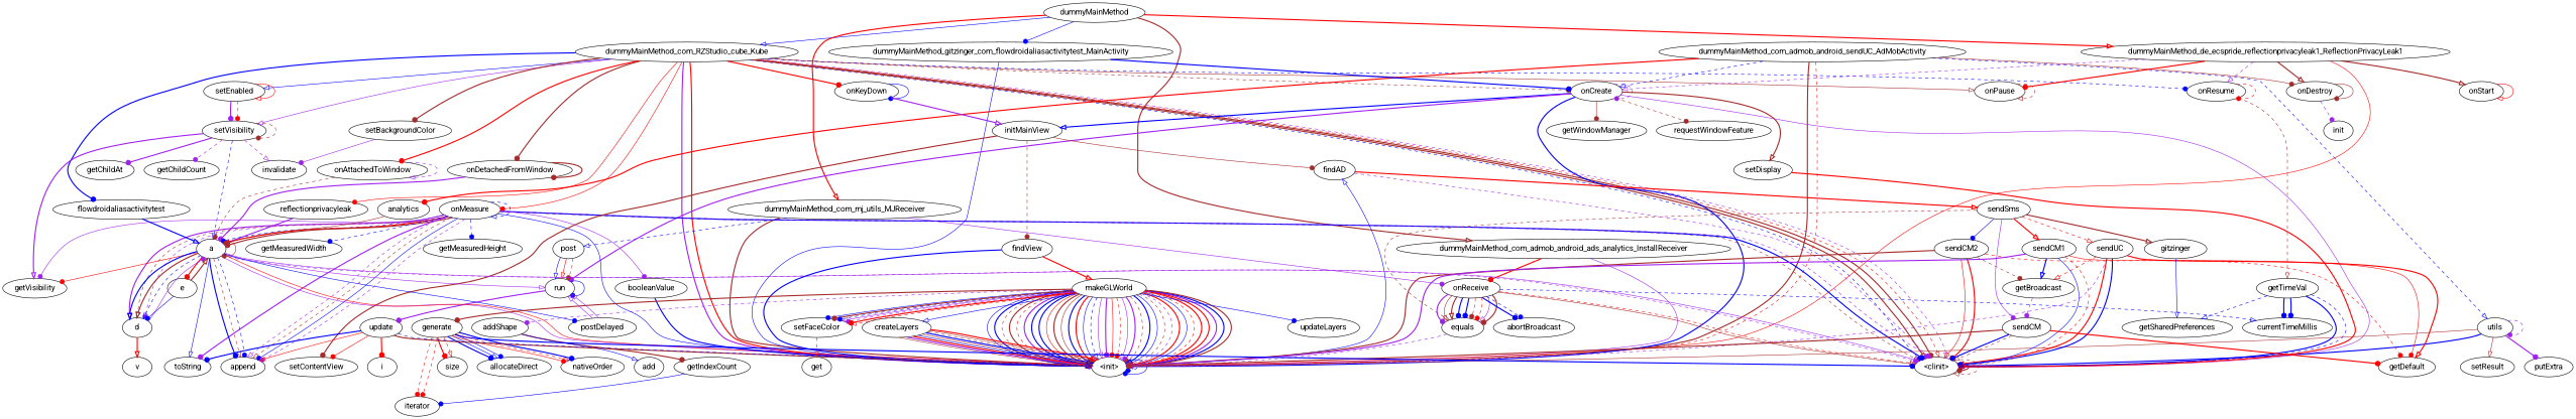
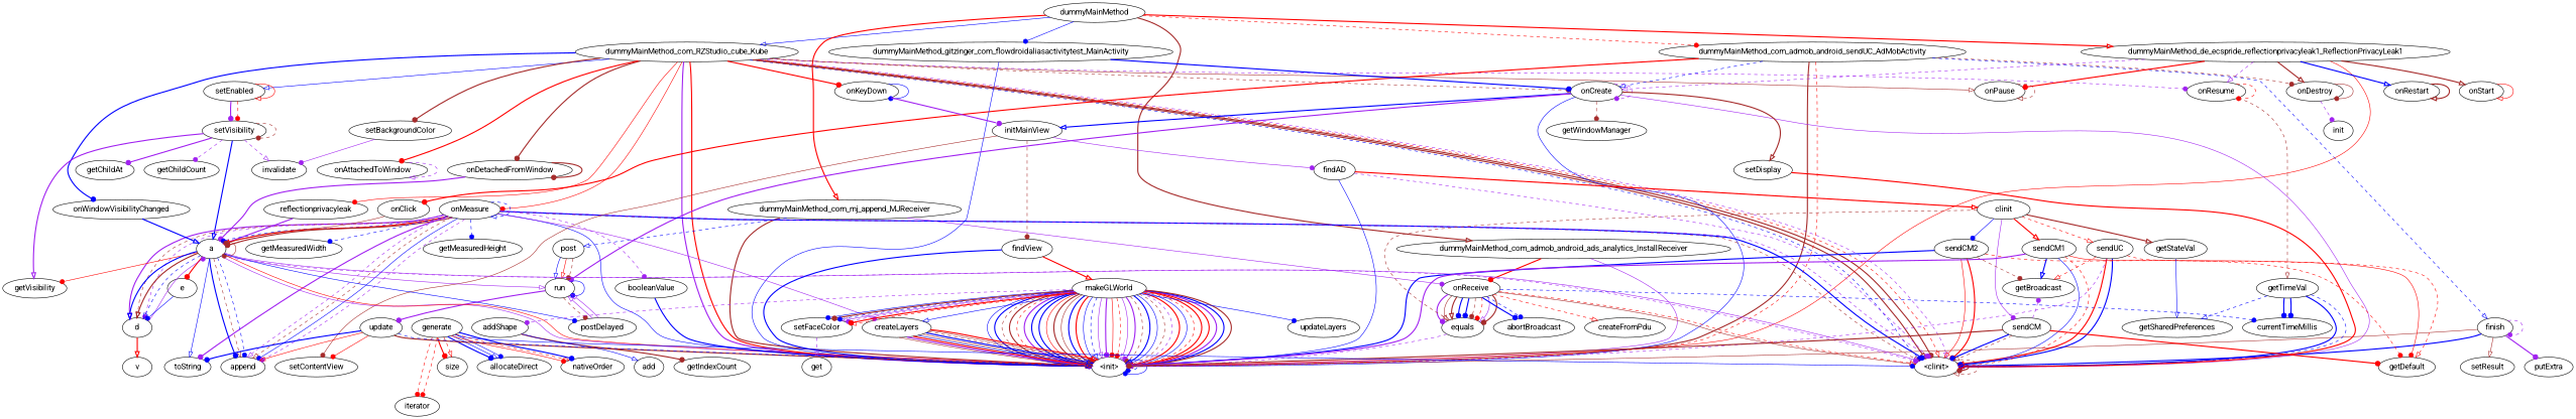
  digraph {
    fontname=Roboto
    node [fontname=Roboto]
    edge [arrowhead=dot color=blue fontname=Roboto style=bold]
    dummyMainMethod
    dummyMainMethod_com_RZStudio_cube_Kube
    n3 [label=dummyMainMethod_com_admob_android_sendUC_AdMobActivity]
-   dummyMainMethod_com_mj_utils_MJReceiver
+   dummyMainMethod_com_mj_utils_MJReceiver [label=dummyMainMethod_com_mj_append_MJReceiver]
    dummyMainMethod_com_admob_android_ads_analytics_InstallReceiver
    dummyMainMethod_de_ecspride_reflectionprivacyleak1_ReflectionPrivacyLeak1
    dummyMainMethod_gitzinger_com_flowdroidaliasactivitytest_MainActivity
    "<clinit>"
    onKeyDown
    "<init>"
    onPause
    onResume
    onCreate
    onDetachedFromWindow
    n15 [label=reflectionprivacyleak]
    setEnabled
    setVisibility
    setBackgroundColor
    onAttachedToWindow
    onMeasure
-   onWindowVisibilityChanged [label=flowdroidaliasactivitytest]
+   onWindowVisibilityChanged
    onDestroy
-   finish [label=utils]
-   onClick [label=analytics]
+   finish
+   onClick
    post
    onReceive
+   onRestart
    onStart
    initMainView
    getTimeVal
    run
    getWindowManager
-   requestWindowFeature
    setDisplay
    a
    getVisibility
    invalidate
    getChildAt
    getChildCount
    toString
    append
    d
    booleanValue
    getMeasuredHeight
    getMeasuredWidth
    setContentView
    findAD
    findView
-   sendSms
+   sendSms [label=clinit]
    makeGLWorld
    equals
    sendUC
    sendCM2
    sendCM1
    sendCM
-   getStateVal [label=gitzinger]
+   getStateVal
    getDefault
    getBroadcast
    getSharedPreferences
    updateLayers
    createLayers
    addShape
    generate
    setFaceColor
    getIndexCount
    add
    iterator
    size
    allocateDirect
    nativeOrder
    get
    currentTimeMillis
    update
    postDelayed
-   i
    e
    v
    n78 [label=init]
    setResult
    putExtra
    abortBroadcast
+   createFromPdu
    dummyMainMethod -> dummyMainMethod_com_RZStudio_cube_Kube [arrowhead=onormal style=solid]
+   dummyMainMethod -> n3 [color=red style=dashed]
    dummyMainMethod -> dummyMainMethod_com_mj_utils_MJReceiver [arrowhead=onormal color=red]
    dummyMainMethod -> dummyMainMethod_com_admob_android_ads_analytics_InstallReceiver [arrowhead=onormal color=brown]
    dummyMainMethod -> dummyMainMethod_de_ecspride_reflectionprivacyleak1_ReflectionPrivacyLeak1 [arrowhead=onormal color=red]
    dummyMainMethod -> dummyMainMethod_gitzinger_com_flowdroidaliasactivitytest_MainActivity [style=solid]
    dummyMainMethod_com_RZStudio_cube_Kube -> "<clinit>" [style=dashed]
    dummyMainMethod_com_RZStudio_cube_Kube -> "<clinit>" [arrowhead=onormal color=brown]
    dummyMainMethod_com_RZStudio_cube_Kube -> "<clinit>" [color=brown]
    dummyMainMethod_com_RZStudio_cube_Kube -> "<clinit>" [arrowhead=onormal color=red style=dashed]
    dummyMainMethod_com_RZStudio_cube_Kube -> "<clinit>" [arrowhead=onormal color=purple style=dashed]
    dummyMainMethod_com_RZStudio_cube_Kube -> onKeyDown [color=red]
    dummyMainMethod_com_RZStudio_cube_Kube -> "<init>" [arrowhead=onormal color=purple]
    dummyMainMethod_com_RZStudio_cube_Kube -> "<init>" [color=red]
    dummyMainMethod_com_RZStudio_cube_Kube -> onPause [arrowhead=onormal color=brown style=solid]
-   dummyMainMethod_com_RZStudio_cube_Kube -> onResume [style=dashed]
+   dummyMainMethod_com_RZStudio_cube_Kube -> onResume [color=purple style=dashed]
    dummyMainMethod_com_RZStudio_cube_Kube -> onCreate [color=brown style=dashed]
    dummyMainMethod_com_RZStudio_cube_Kube -> onDetachedFromWindow [color=brown]
    dummyMainMethod_com_RZStudio_cube_Kube -> n15 [color=red style=solid]
    dummyMainMethod_com_RZStudio_cube_Kube -> setEnabled [arrowhead=onormal style=solid]
-   dummyMainMethod_com_RZStudio_cube_Kube -> setVisibility [arrowhead=onormal color=purple style=solid]
    dummyMainMethod_com_RZStudio_cube_Kube -> setBackgroundColor [color=brown]
    dummyMainMethod_com_RZStudio_cube_Kube -> onAttachedToWindow [color=red]
    dummyMainMethod_com_RZStudio_cube_Kube -> onMeasure [color=red style=solid]
    dummyMainMethod_com_RZStudio_cube_Kube -> onWindowVisibilityChanged
    n3 -> "<init>" [arrowhead=onormal color=brown]
    n3 -> "<init>" [arrowhead=onormal color=red style=dashed]
    n3 -> onCreate [arrowhead=onormal style=dashed]
-   n3 -> onDestroy [color=brown style=solid]
+   n3 -> onDestroy [color=brown style=dashed]
    n3 -> finish [arrowhead=onormal style=dashed]
    n3 -> onClick [color=red]
    dummyMainMethod_com_mj_utils_MJReceiver -> "<init>" [arrowhead=onormal color=brown]
    dummyMainMethod_com_mj_utils_MJReceiver -> post [arrowhead=onormal style=dashed]
    dummyMainMethod_com_mj_utils_MJReceiver -> onReceive [color=purple style=solid]
    dummyMainMethod_com_admob_android_ads_analytics_InstallReceiver -> "<init>" [arrowhead=onormal color=purple style=solid]
    dummyMainMethod_com_admob_android_ads_analytics_InstallReceiver -> onReceive [color=red]
    dummyMainMethod_de_ecspride_reflectionprivacyleak1_ReflectionPrivacyLeak1 -> "<init>" [color=red style=solid]
    dummyMainMethod_de_ecspride_reflectionprivacyleak1_ReflectionPrivacyLeak1 -> onPause [color=red]
    dummyMainMethod_de_ecspride_reflectionprivacyleak1_ReflectionPrivacyLeak1 -> onResume [arrowhead=onormal color=purple style=dashed]
    dummyMainMethod_de_ecspride_reflectionprivacyleak1_ReflectionPrivacyLeak1 -> onCreate [arrowhead=onormal color=purple style=dashed]
    dummyMainMethod_de_ecspride_reflectionprivacyleak1_ReflectionPrivacyLeak1 -> onDestroy [arrowhead=onormal color=brown]
+   dummyMainMethod_de_ecspride_reflectionprivacyleak1_ReflectionPrivacyLeak1 -> onRestart [arrowhead=onormal]
    dummyMainMethod_de_ecspride_reflectionprivacyleak1_ReflectionPrivacyLeak1 -> onStart [arrowhead=onormal color=brown]
    dummyMainMethod_gitzinger_com_flowdroidaliasactivitytest_MainActivity -> "<init>" [arrowhead=onormal style=solid]
    dummyMainMethod_gitzinger_com_flowdroidaliasactivitytest_MainActivity -> onCreate
    "<clinit>" -> "<clinit>" [color=brown]
    "<clinit>" -> "<clinit>" [arrowhead=onormal color=brown style=dashed]
    onKeyDown -> onKeyDown [style=solid]
-   onKeyDown -> initMainView [arrowhead=onormal color=purple]
+   onKeyDown -> initMainView [color=purple]
    "<init>" -> "<init>" [style=dashed]
    "<init>" -> "<init>" [style=solid]
    onPause -> onPause [arrowhead=onormal color=brown style=dashed]
    onResume -> onResume [color=red style=dashed]
    onResume -> getTimeVal [arrowhead=onormal color=brown style=dashed]
    onCreate -> "<clinit>" [arrowhead=onormal color=purple style=solid]
-   onCreate -> "<init>" [arrowhead=onormal]
+   onCreate -> "<init>" [arrowhead=onormal style=solid]
    onCreate -> onCreate [color=purple style=dashed]
    onCreate -> initMainView [arrowhead=onormal]
    onCreate -> run [color=purple]
-   onCreate -> getWindowManager [color=brown style=solid]
-   onCreate -> requestWindowFeature [color=brown style=dashed]
+   onCreate -> getWindowManager [color=brown style=dashed]
    onCreate -> setDisplay [arrowhead=onormal color=brown]
    onDetachedFromWindow -> onDetachedFromWindow [color=brown]
    onDetachedFromWindow -> a [color=purple]
    n15 -> a [color=purple]
    setEnabled -> setEnabled [arrowhead=onormal color=red style=solid]
    setEnabled -> setVisibility [color=purple]
    setEnabled -> setVisibility [color=red style=dashed]
    setVisibility -> setVisibility [color=brown style=dashed]
-   setVisibility -> a [arrowhead=onormal style=dashed]
+   setVisibility -> a [arrowhead=onormal]
    setVisibility -> getVisibility [arrowhead=onormal color=purple]
    setVisibility -> invalidate [arrowhead=onormal color=purple style=dashed]
    setVisibility -> getChildAt [color=purple]
    setVisibility -> getChildCount [color=purple style=dashed]
    setBackgroundColor -> invalidate [color=purple style=solid]
    onAttachedToWindow -> onAttachedToWindow [arrowhead=onormal color=purple style=dashed]
-   onAttachedToWindow -> a [color=brown style=dashed]
    onMeasure -> "<clinit>" [arrowhead=onormal color=brown style=dashed]
    onMeasure -> "<clinit>"
    onMeasure -> "<clinit>" [color=purple style=dashed]
    onMeasure -> "<init>" [style=solid]
    onMeasure -> onMeasure [arrowhead=onormal style=dashed]
    onMeasure -> a [style=dashed]
    onMeasure -> a [arrowhead=onormal color=red]
    onMeasure -> a [color=brown]
-   onMeasure -> getVisibility [color=purple style=solid]
+   onMeasure -> createLayers [color=purple style=solid]
    onMeasure -> toString [color=purple]
    onMeasure -> append [arrowhead=onormal color=purple style=dashed]
    onMeasure -> append [arrowhead=onormal color=brown style=dashed]
    onMeasure -> append [style=solid]
    onMeasure -> append [color=purple style=dashed]
    onMeasure -> d [arrowhead=onormal color=purple]
    onMeasure -> d [arrowhead=onormal color=brown style=dashed]
    onMeasure -> d [color=purple style=dashed]
-   onMeasure -> booleanValue [color=purple style=solid]
+   onMeasure -> booleanValue [color=purple style=dashed]
    onMeasure -> getMeasuredHeight [style=dashed]
    onMeasure -> getMeasuredWidth [style=dashed]
    onWindowVisibilityChanged -> a [arrowhead=onormal]
    onDestroy -> onDestroy [color=brown style=solid]
    onDestroy -> n78 [color=purple style=dashed]
    finish -> "<clinit>"
    finish -> "<init>" [arrowhead=onormal color=brown style=solid]
    finish -> finish [color=purple style=dashed]
    finish -> setResult [arrowhead=onormal color=brown style=solid]
    finish -> putExtra [color=purple]
    onClick -> a [color=brown style=solid]
    post -> run [arrowhead=onormal style=solid]
    post -> run [arrowhead=onormal color=red style=solid]
    post -> run [color=brown style=dashed]
    onReceive -> "<clinit>" [arrowhead=onormal color=brown style=solid]
    onReceive -> "<clinit>" [arrowhead=onormal color=red style=dashed]
    onReceive -> equals [color=purple]
    onReceive -> equals [arrowhead=onormal color=brown style=solid]
    onReceive -> equals [arrowhead=onormal color=brown]
    onReceive -> equals
    onReceive -> equals
    onReceive -> equals [color=brown style=dashed]
    onReceive -> equals [color=red style=dashed]
    onReceive -> equals [arrowhead=onormal color=purple style=solid]
    onReceive -> equals [color=brown]
-   onReceive -> currentTimeMillis [arrowhead=onormal style=dashed]
+   onReceive -> currentTimeMillis [style=dashed]
    onReceive -> abortBroadcast
    onReceive -> abortBroadcast [style=dashed]
+   onReceive -> createFromPdu [arrowhead=onormal color=red style=dashed]
+   onRestart -> onRestart [arrowhead=onormal color=brown]
    onStart -> onStart [arrowhead=onormal color=red style=solid]
-   initMainView -> setContentView [color=brown]
-   initMainView -> findAD [color=brown style=solid]
+   initMainView -> setContentView [color=brown style=solid]
+   initMainView -> findAD [color=purple style=solid]
    initMainView -> findView [color=brown style=dashed]
    getTimeVal -> "<clinit>"
    getTimeVal -> "<clinit>" [arrowhead=onormal style=dashed]
    getTimeVal -> getSharedPreferences [arrowhead=onormal style=dashed]
    getTimeVal -> currentTimeMillis
    getTimeVal -> currentTimeMillis
    run -> run [style=solid]
    run -> update [color=purple]
+   run -> postDelayed [color=brown style=dashed]
    setDisplay -> "<clinit>" [color=red]
    a -> "<clinit>" [color=purple style=dashed]
    a -> "<clinit>" [arrowhead=onormal color=purple style=solid]
    a -> "<init>" [arrowhead=onormal color=purple style=solid]
    a -> "<init>" [color=red style=solid]
    a -> run [arrowhead=onormal color=purple style=solid]
    a -> a [color=brown style=solid]
    a -> getVisibility [color=red style=solid]
    a -> toString [arrowhead=onormal style=solid]
    a -> append
    a -> append [arrowhead=onormal color=brown style=dashed]
    a -> append [style=dashed]
    a -> d [arrowhead=onormal]
    a -> d [arrowhead=onormal color=brown]
    a -> d [arrowhead=onormal style=dashed]
    a -> postDelayed [style=solid]
    a -> e [color=red]
    d -> a [color=purple style=solid]
    d -> v [arrowhead=onormal color=red]
    booleanValue -> "<init>"
    findAD -> "<clinit>" [color=purple style=dashed]
-   "<init>" -> findAD [arrowhead=onormal style=solid]
+   findAD -> "<init>" [arrowhead=onormal style=solid]
    findAD -> sendSms [arrowhead=onormal color=red]
    findView -> "<init>"
    findView -> makeGLWorld [arrowhead=onormal color=red]
    sendSms -> equals [arrowhead=onormal color=brown style=dashed]
    sendSms -> sendUC [arrowhead=onormal color=red style=dashed]
    sendSms -> sendCM2 [style=solid]
    sendSms -> sendCM1 [arrowhead=onormal color=red]
    sendSms -> sendCM [color=purple style=solid]
    sendSms -> getStateVal [arrowhead=onormal color=brown]
    makeGLWorld -> "<init>" [style=solid]
    makeGLWorld -> "<init>"
    makeGLWorld -> "<init>" [arrowhead=onormal color=brown style=dashed]
    makeGLWorld -> "<init>" [arrowhead=onormal color=brown]
    makeGLWorld -> "<init>" [color=red style=dashed]
    makeGLWorld -> "<init>" [color=purple]
    makeGLWorld -> "<init>" [arrowhead=onormal]
    makeGLWorld -> "<init>"
    makeGLWorld -> "<init>" [color=red style=solid]
    makeGLWorld -> "<init>" [color=brown]
    makeGLWorld -> "<init>" [color=brown style=solid]
    makeGLWorld -> "<init>"
    makeGLWorld -> "<init>" [color=red]
    makeGLWorld -> "<init>" [arrowhead=onormal style=solid]
    makeGLWorld -> "<init>" [arrowhead=onormal style=dashed]
    makeGLWorld -> "<init>" [arrowhead=onormal color=purple style=solid]
    makeGLWorld -> "<init>" [color=purple]
    makeGLWorld -> "<init>" [color=red style=solid]
    makeGLWorld -> "<init>" [color=red style=dashed]
    makeGLWorld -> "<init>" [arrowhead=onormal color=purple style=solid]
    makeGLWorld -> "<init>" [color=purple]
    makeGLWorld -> "<init>" [color=brown style=dashed]
    makeGLWorld -> "<init>" [arrowhead=onormal]
    makeGLWorld -> "<init>" [style=solid]
    makeGLWorld -> "<init>" [color=brown style=dashed]
    makeGLWorld -> "<init>" [color=purple style=dashed]
    makeGLWorld -> "<init>" [arrowhead=onormal color=red]
    makeGLWorld -> "<init>" [arrowhead=onormal style=solid]
    makeGLWorld -> "<init>" [arrowhead=onormal color=red style=dashed]
    makeGLWorld -> "<init>" [color=red]
    makeGLWorld -> "<init>" [arrowhead=onormal color=red]
    makeGLWorld -> "<init>" [color=purple]
    makeGLWorld -> "<init>"
    makeGLWorld -> "<init>" [color=brown]
    makeGLWorld -> updateLayers [style=solid]
    makeGLWorld -> createLayers [arrowhead=onormal style=solid]
    makeGLWorld -> addShape [color=purple style=dashed]
-   makeGLWorld -> generate [color=brown]
    makeGLWorld -> setFaceColor [style=solid]
    makeGLWorld -> setFaceColor [color=brown]
    makeGLWorld -> setFaceColor [style=dashed]
    makeGLWorld -> setFaceColor [arrowhead=onormal color=purple style=solid]
    makeGLWorld -> setFaceColor [color=purple style=dashed]
    makeGLWorld -> setFaceColor [color=red]
    makeGLWorld -> setFaceColor [arrowhead=onormal color=red style=dashed]
    equals -> "<init>" [arrowhead=onormal color=purple style=dashed]
    sendUC -> "<clinit>" [arrowhead=onormal color=red]
    sendUC -> "<clinit>"
    sendUC -> "<init>" [arrowhead=onormal color=purple style=dashed]
-   sendUC -> getDefault [arrowhead=onormal color=red]
+   sendUC -> getDefault [arrowhead=onormal color=red style=dashed]
    sendUC -> getBroadcast [arrowhead=onormal color=red style=dashed]
    sendCM2 -> "<clinit>" [arrowhead=onormal color=red style=solid]
    sendCM2 -> "<clinit>" [color=red]
-   sendCM2 -> "<init>" [color=brown]
+   sendCM2 -> "<init>"
    sendCM2 -> getDefault [color=red style=dashed]
    sendCM2 -> getBroadcast [color=brown style=dashed]
    sendCM1 -> "<clinit>" [style=solid]
    sendCM1 -> "<clinit>" [arrowhead=onormal color=red style=dashed]
    sendCM1 -> "<init>" [color=purple]
    sendCM1 -> getDefault [color=red style=solid]
    sendCM1 -> getBroadcast [arrowhead=onormal]
    sendCM -> "<clinit>"
    sendCM -> "<clinit>" [arrowhead=onormal color=brown style=dashed]
    sendCM -> "<init>" [color=brown]
    sendCM -> getDefault [color=red]
-   getBroadcast -> sendCM [color=purple style=dashed]
+   sendCM -> getBroadcast [color=purple style=dashed]
    getStateVal -> getSharedPreferences [arrowhead=onormal style=solid]
    createLayers -> "<init>" [arrowhead=onormal color=brown style=solid]
    createLayers -> "<init>" [arrowhead=onormal color=purple]
    createLayers -> "<init>" [color=red]
    createLayers -> "<init>" [style=solid]
    createLayers -> "<init>" [color=brown style=solid]
    createLayers -> "<init>" [arrowhead=onormal]
    createLayers -> "<init>" [arrowhead=onormal color=brown style=dashed]
    createLayers -> "<init>" [arrowhead=onormal color=brown style=solid]
    createLayers -> "<init>" [arrowhead=onormal color=red]
    addShape -> getIndexCount [color=brown]
    addShape -> add [arrowhead=onormal style=solid]
-   generate -> "<clinit>"
+   generate -> "<clinit>" [style=solid]
    generate -> iterator [color=red style=dashed]
    generate -> iterator [color=red style=dashed]
    generate -> size [color=red]
    generate -> size [arrowhead=onormal color=red style=dashed]
    generate -> allocateDirect
    generate -> allocateDirect [arrowhead=onormal style=solid]
    generate -> allocateDirect [style=solid]
    generate -> nativeOrder [color=red style=solid]
    generate -> nativeOrder [arrowhead=onormal color=red style=dashed]
    generate -> nativeOrder
-   setFaceColor -> get [arrowhead=onormal color=red style=dashed]
-   getIndexCount -> iterator [style=solid]
+   setFaceColor -> get [arrowhead=onormal color=purple style=dashed]
    update -> "<init>" [arrowhead=onormal color=brown]
    update -> "<init>" [arrowhead=onormal style=dashed]
    update -> toString
    update -> append [arrowhead=onormal color=red style=solid]
    update -> setContentView [color=red style=solid]
-   update -> i [color=red]
    postDelayed -> run [arrowhead=onormal color=purple style=solid]
    postDelayed -> run [arrowhead=onormal color=purple style=solid]
-   e -> a [arrowhead=onormal color=brown]
    e -> d [style=solid]
  }
